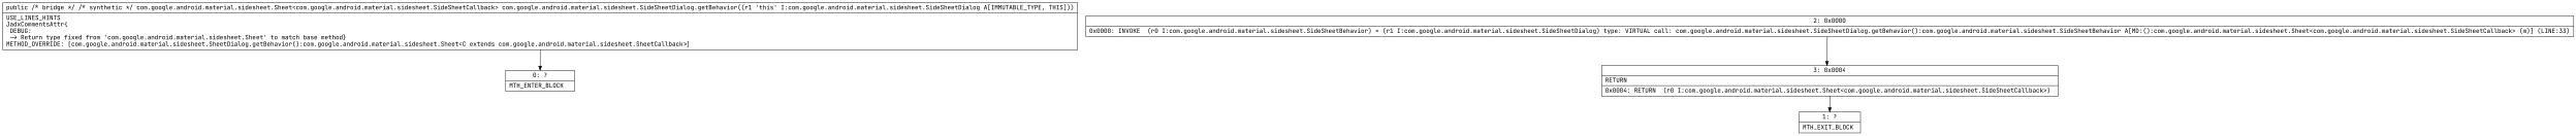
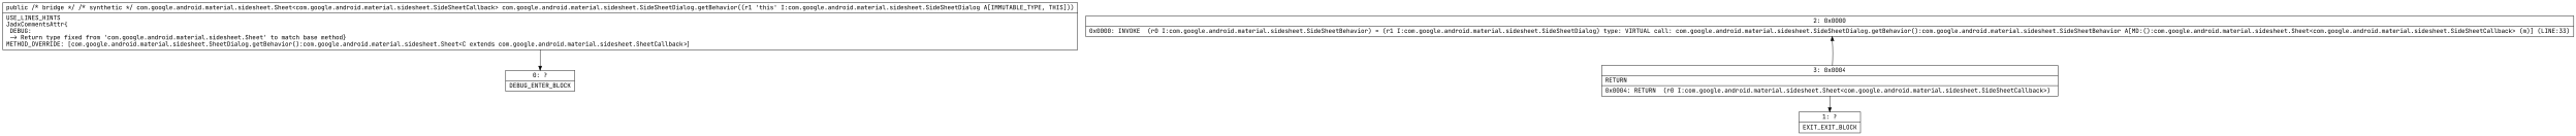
  digraph {
    fontname="JetBrains Mono"
    node [fontname="JetBrains Mono" shape=record]
    edge [fontname="JetBrains Mono"]
-   n1 [label="{0\:\ ?|MTH_ENTER_BLOCK\l}"]
+   n1 [label="{0\:\ ?|DEBUG_ENTER_BLOCK\l}"]
    n2 [label="{2\:\ 0x0000|0x0000: INVOKE  (r0 I:com.google.android.material.sidesheet.SideSheetBehavior) = (r1 I:com.google.android.material.sidesheet.SideSheetDialog) type: VIRTUAL call: com.google.android.material.sidesheet.SideSheetDialog.getBehavior():com.google.android.material.sidesheet.SideSheetBehavior A[MD:():com.google.android.material.sidesheet.Sheet\<com.google.android.material.sidesheet.SideSheetCallback\> (m)] (LINE:33)\l}"]
    n3 [label="{3\:\ 0x0004|RETURN\l|0x0004: RETURN  (r0 I:com.google.android.material.sidesheet.Sheet\<com.google.android.material.sidesheet.SideSheetCallback\>) \l}"]
-   n4 [label="{1\:\ ?|MTH_EXIT_BLOCK\l}"]
+   n4 [label="{1\:\ ?|EXIT_EXIT_BLOCK\l}"]
    n5 [label="{public \/* bridge *\/ \/* synthetic *\/ com.google.android.material.sidesheet.Sheet\<com.google.android.material.sidesheet.SideSheetCallback\> com.google.android.material.sidesheet.SideSheetDialog.getBehavior((r1 'this' I:com.google.android.material.sidesheet.SideSheetDialog A[IMMUTABLE_TYPE, THIS]))  | USE_LINES_HINTS\lJadxCommentsAttr\{\l DEBUG: \l \-\> Return type fixed from 'com.google.android.material.sidesheet.Sheet' to match base method\}\lMETHOD_OVERRIDE: [com.google.android.material.sidesheet.SheetDialog.getBehavior():com.google.android.material.sidesheet.Sheet\<C extends com.google.android.material.sidesheet.SheetCallback\>]\l}"]
-   n2 -> n3
+   n3 -> n2
    n3 -> n4
    n5 -> n1
  }
